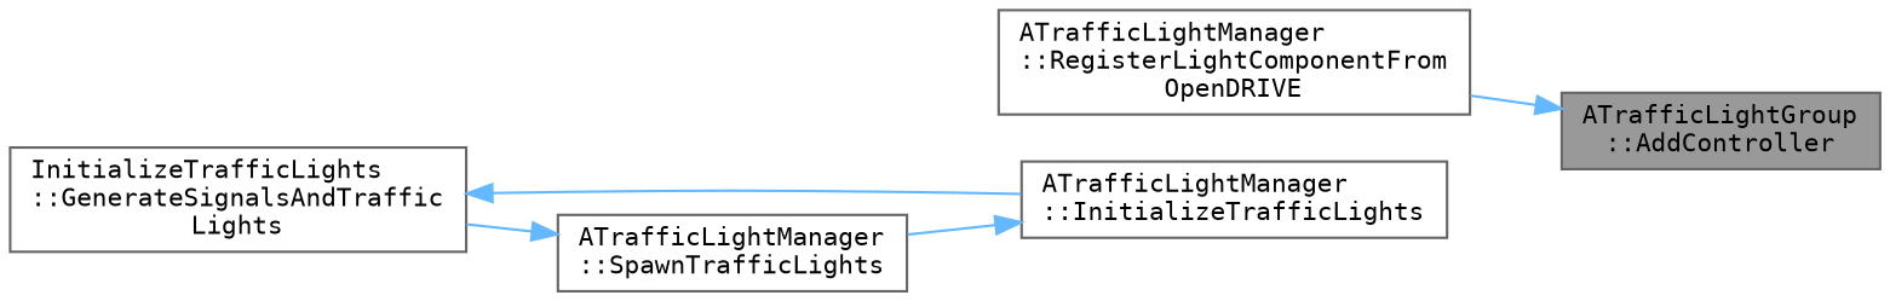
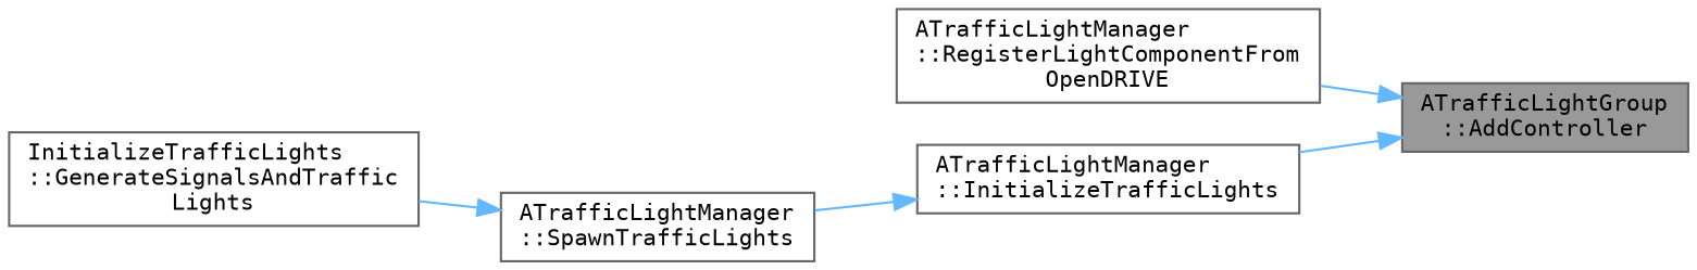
  digraph {
    fontname="DejaVu Sans Mono"
    rankdir=RL
    node [color=grey40 fillcolor=white fontname="DejaVu Sans Mono" fontsize=10 shape=box style=filled]
    edge [color=steelblue1 dir=back fontname="DejaVu Sans Mono" fontsize=10 labelfontname=Helvetica labelfontsize=10 style=solid]
    n1 [color=gray40 fillcolor=grey60 fontcolor=black height=0.2 label="ATrafficLightGroup\l::AddController" width=0.4]
    n2 [height=0.2 label="ATrafficLightManager\l::RegisterLightComponentFrom\lOpenDRIVE" width=0.4]
    n3 [height=0.2 label="ATrafficLightManager\l::SpawnTrafficLights" width=0.4]
    n4 [height=0.2 label="InitializeTrafficLights\l::GenerateSignalsAndTraffic\lLights" width=0.4]
    n5 [height=0.2 label="ATrafficLightManager\l::InitializeTrafficLights" width=0.4]
    n1 -> n2
    n3 -> n4
-   n4 -> n5
+   n1 -> n5
    n5 -> n3
  }
